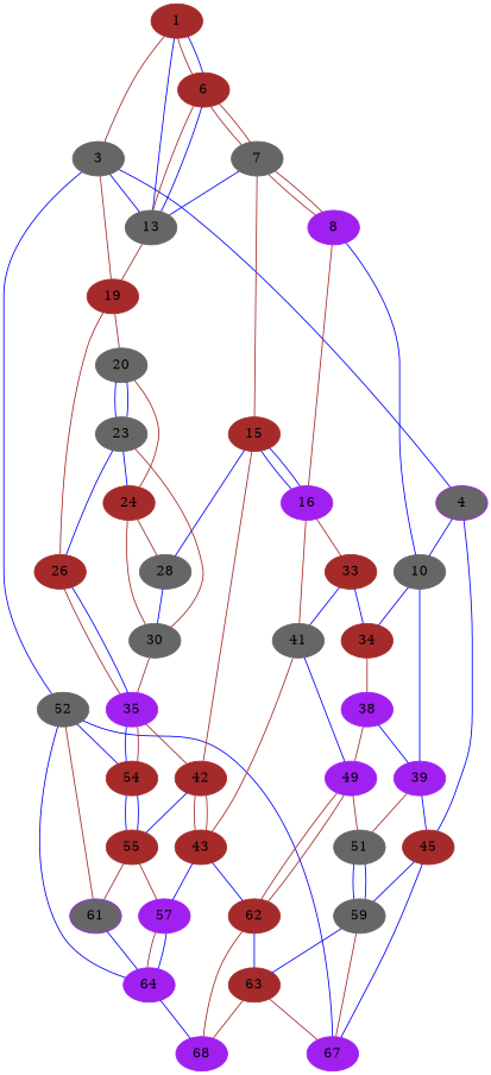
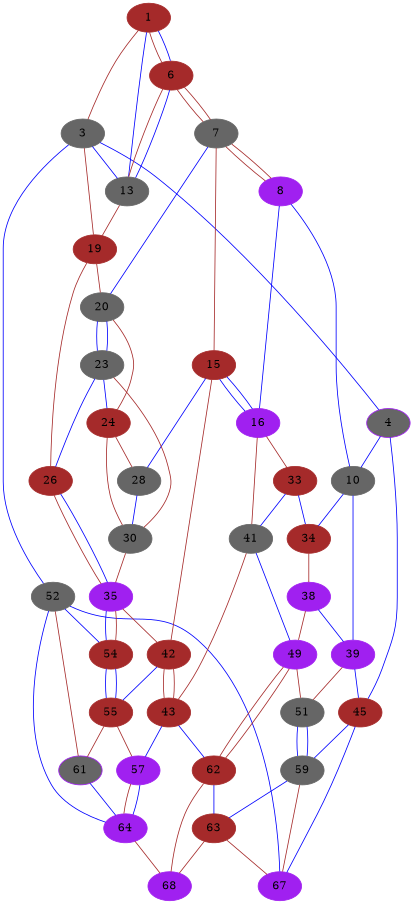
  graph {
    node [color=brown style=filled]
    edge [color=blue]
    1 [super="+2"]
    3 [color=gray40 super="+17"]
    6
    13 [color=gray40 super="+18"]
    4 [color=purple fillcolor=gray40 super="+12"]
    19 [super="+22"]
    52 [color=gray40 super="+53"]
    7 [color=gray40 super="+14"]
    10 [color=gray40 super="+11"]
    45 [super="+46"]
    20 [color=gray40 super="+21"]
    26
    54
    67 [color=purple]
    61 [color=purple fillcolor=gray40]
    64 [color=purple super="+69"]
    34 [super="+37"]
    39 [color=purple super="+47"]
    59 [color=gray40 super="+60"]
    8 [color=purple super="+9"]
    16 [color=purple super="+32"]
    15 [super="+29"]
    28 [color=gray40]
    42 [super="+48"]
    23 [color=gray40 super="+27"]
    24 [super="+25"]
    33 [super="+40"]
    41 [color=gray40 super="+44"]
    38 [color=purple]
    51 [color=gray40]
    30 [color=gray40 super="+31"]
    43 [super="+58"]
    55 [super="+56"]
    49 [color=purple super="+50"]
    35 [color=purple super="+36"]
    62 [super="+65"]
    57 [color=purple]
    63 [super="+66"]
    68 [color=purple]
    1 -- 3 [color=brown]
    1 -- 6 [color=brown]
    1 -- 6
    1 -- 13
    3 -- 13
    3 -- 4
    3 -- 19 [color=brown]
    3 -- 52
    6 -- 13 [color=brown]
    6 -- 13
    6 -- 7 [color=brown]
    6 -- 7 [color=brown]
    13 -- 19 [color=brown]
    4 -- 10
    4 -- 45 [weight=2]
    19 -- 20 [color=brown]
    19 -- 26 [color=brown]
    52 -- 54
    52 -- 67
    52 -- 61 [color=brown]
    52 -- 64
-   7 -- 13
+   7 -- 20
    7 -- 8 [color=brown]
    7 -- 8 [color=brown]
    7 -- 15 [color=brown]
    10 -- 34
    10 -- 39
    45 -- 67
    45 -- 59
    20 -- 23
    20 -- 23
    20 -- 24 [color=brown]
    26 -- 35 [color=brown]
    26 -- 35
    54 -- 55
    54 -- 55
    61 -- 64
-   64 -- 68
+   64 -- 68 [color=brown]
    34 -- 38 [color=brown]
    39 -- 45
    39 -- 51 [color=brown]
    59 -- 67 [color=brown]
    59 -- 63
    8 -- 10
-   8 -- 16 [color=brown]
+   8 -- 16
    16 -- 33 [color=brown]
    16 -- 41 [color=brown]
    15 -- 16
    15 -- 16
    15 -- 28
    15 -- 42 [color=brown]
    28 -- 30
    42 -- 43 [color=brown]
    42 -- 43 [color=brown]
    42 -- 55
    23 -- 26
    23 -- 24
    23 -- 30 [color=brown]
    24 -- 28 [color=brown]
    24 -- 30 [color=brown]
    33 -- 34 [weight=2]
    33 -- 41
    41 -- 43 [color=brown]
    41 -- 49
    38 -- 39
    38 -- 49 [color=brown]
    51 -- 59
    51 -- 59
    30 -- 35 [color=brown]
    43 -- 62
    43 -- 57
    55 -- 61 [color=brown]
    55 -- 57 [color=brown]
    49 -- 51 [color=brown]
    49 -- 62 [color=brown]
    49 -- 62 [color=brown]
    35 -- 54
    35 -- 54 [color=brown]
    35 -- 42 [color=brown]
    62 -- 63
    62 -- 68 [color=brown]
    57 -- 64 [color=brown]
    57 -- 64
    63 -- 67 [color=brown]
    63 -- 68 [color=brown]
  }
